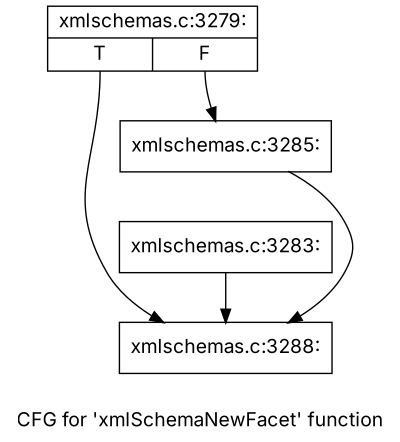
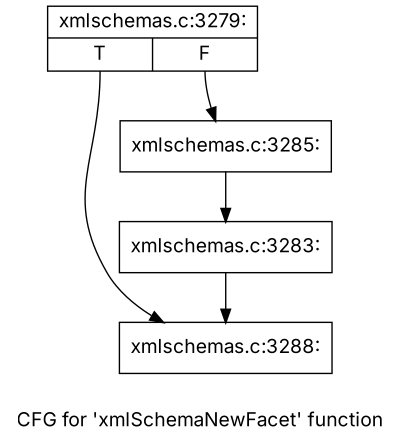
  digraph {
    fontname=Inter
    label="CFG for 'xmlSchemaNewFacet' function"
    node [fontname=Inter shape=record]
    edge [fontname=Inter]
    n1 [label="{xmlschemas.c:3279:|{<s0>T|<s1>F}}"]
    n2 [label="{xmlschemas.c:3285:}"]
    n3 [label="{xmlschemas.c:3288:}"]
    n4 [label="{xmlschemas.c:3283:}"]
    n1 -> n2 [tailport=s1]
    n1 -> n3 [tailport=s0]
-   n2 -> n3
+   n2 -> n4
    n4 -> n3
  }
